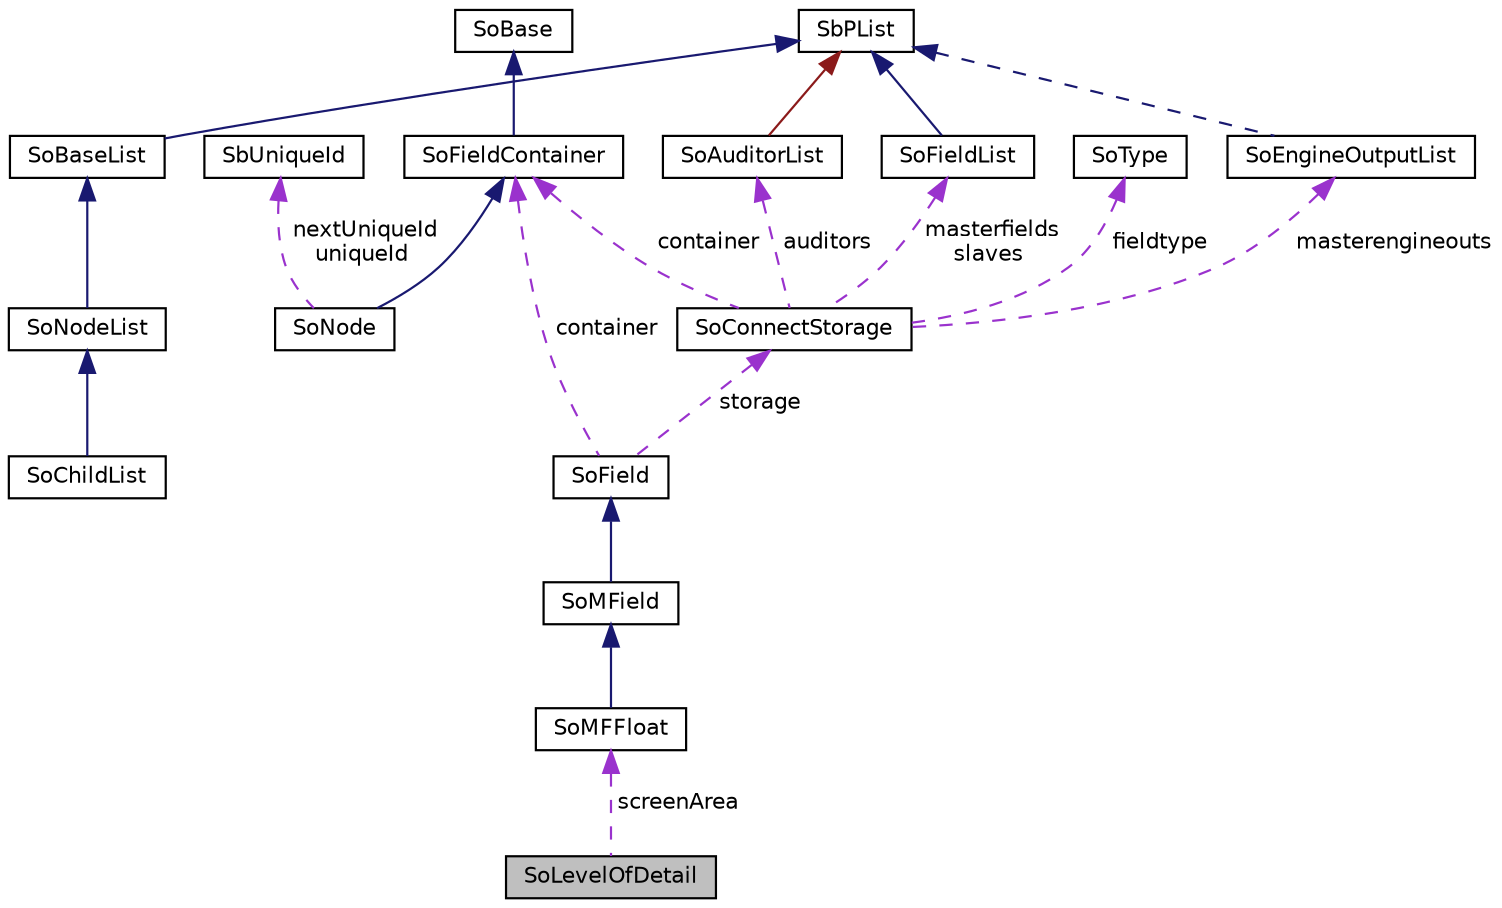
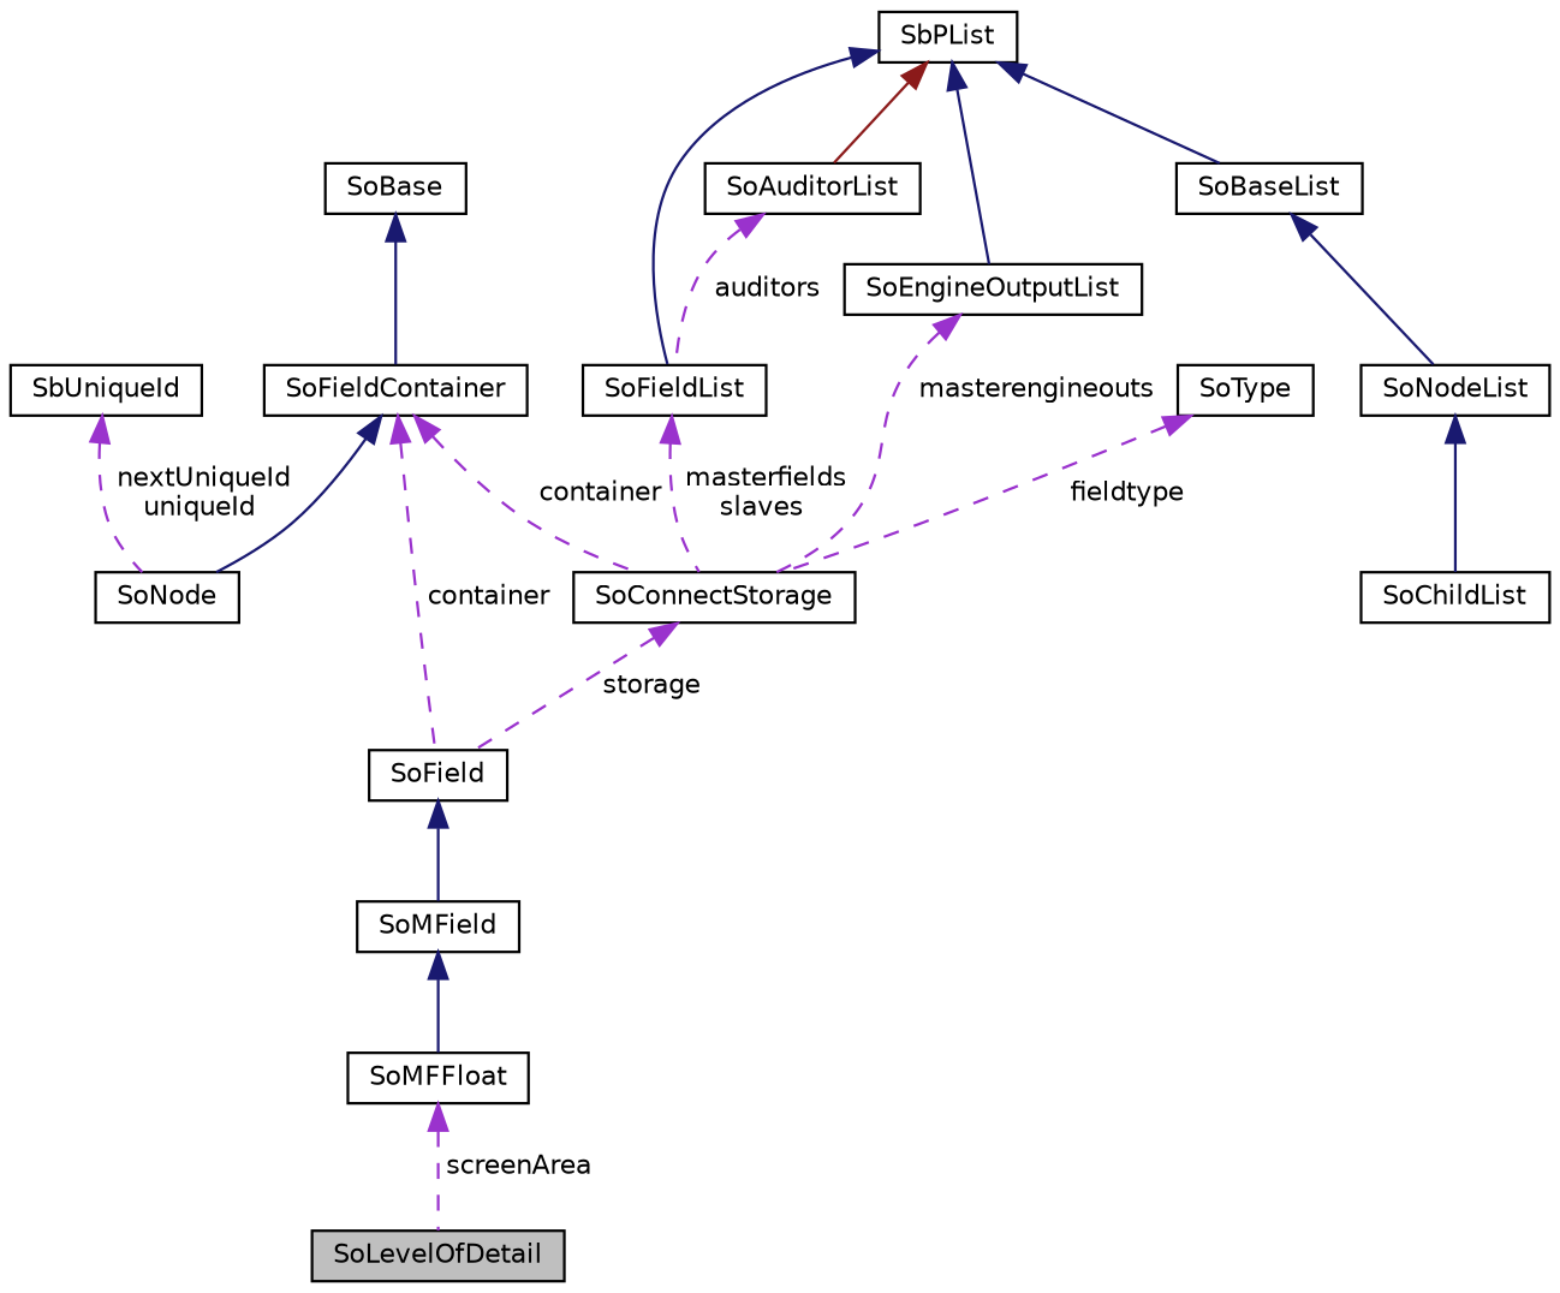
  digraph {
    node [color=black fillcolor=white fontname=Helvetica fontsize=10 shape=record style=filled]
    edge [color=midnightblue dir=back fontname=Helvetica fontsize=10 labelfontname=Helvetica labelfontsize=10 style=solid]
    n1 [fillcolor=grey75 fontcolor=black height=0.2 label=SoLevelOfDetail width=0.4]
    n2 [height=0.2 label=SoNode width=0.4]
    n3 [height=0.2 label=SoFieldContainer width=0.4]
    n4 [height=0.2 label=SoField width=0.4]
    n5 [height=0.2 label=SoConnectStorage width=0.4]
    n6 [height=0.2 label=SoMField width=0.4]
    n7 [height=0.2 label=SoBase width=0.4]
    n8 [height=0.2 label=SbUniqueId width=0.4]
    n9 [height=0.2 label=SoChildList width=0.4]
    n10 [height=0.2 label=SoNodeList width=0.4]
    n11 [height=0.2 label=SoBaseList width=0.4]
    n12 [height=0.2 label=SbPList width=0.4]
    n13 [height=0.2 label=SoFieldList width=0.4]
    n14 [height=0.2 label=SoAuditorList width=0.4]
    n15 [height=0.2 label=SoEngineOutputList width=0.4]
    n16 [height=0.2 label=SoMFFloat width=0.4]
    n17 [height=0.2 label=SoType width=0.4]
    n3 -> n2
    n3 -> n4 [color=darkorchid3 label=" container" style=dashed]
    n3 -> n5 [color=darkorchid3 label=" container" style=dashed]
    n4 -> n6
    n5 -> n4 [color=darkorchid3 label=" storage" style=dashed]
    n6 -> n16
    n7 -> n3
    n8 -> n2 [color=darkorchid3 label=" nextUniqueId\nuniqueId" style=dashed]
    n10 -> n9
    n11 -> n10
    n12 -> n11
    n12 -> n13
    n12 -> n14 [color=firebrick4]
-   n12 -> n15 [style=dashed]
+   n12 -> n15
    n13 -> n5 [color=darkorchid3 label=" masterfields\nslaves" style=dashed]
-   n14 -> n5 [color=darkorchid3 label=" auditors" style=dashed]
+   n14 -> n13 [color=darkorchid3 label=" auditors" style=dashed]
    n15 -> n5 [color=darkorchid3 label=" masterengineouts" style=dashed]
    n16 -> n1 [color=darkorchid3 label=" screenArea" style=dashed]
    n17 -> n5 [color=darkorchid3 label=" fieldtype" style=dashed]
  }
